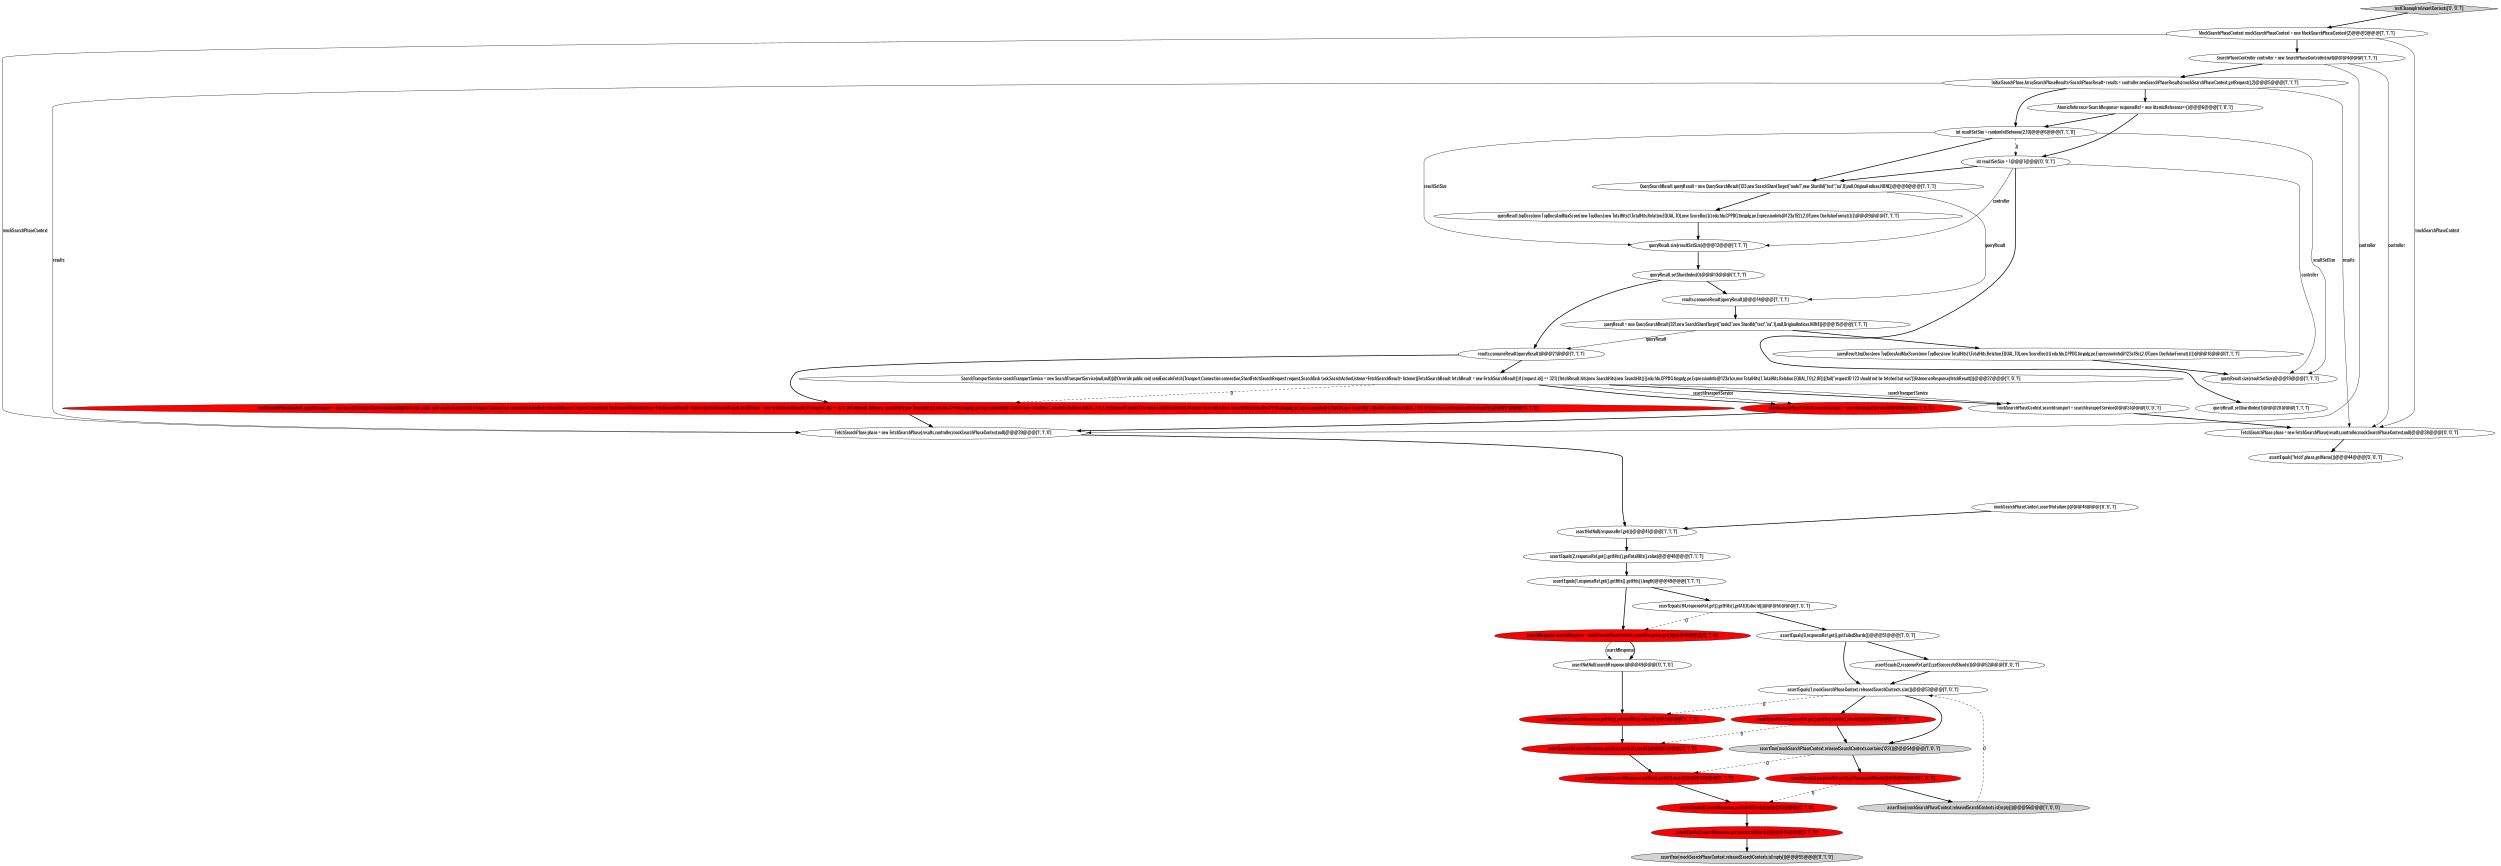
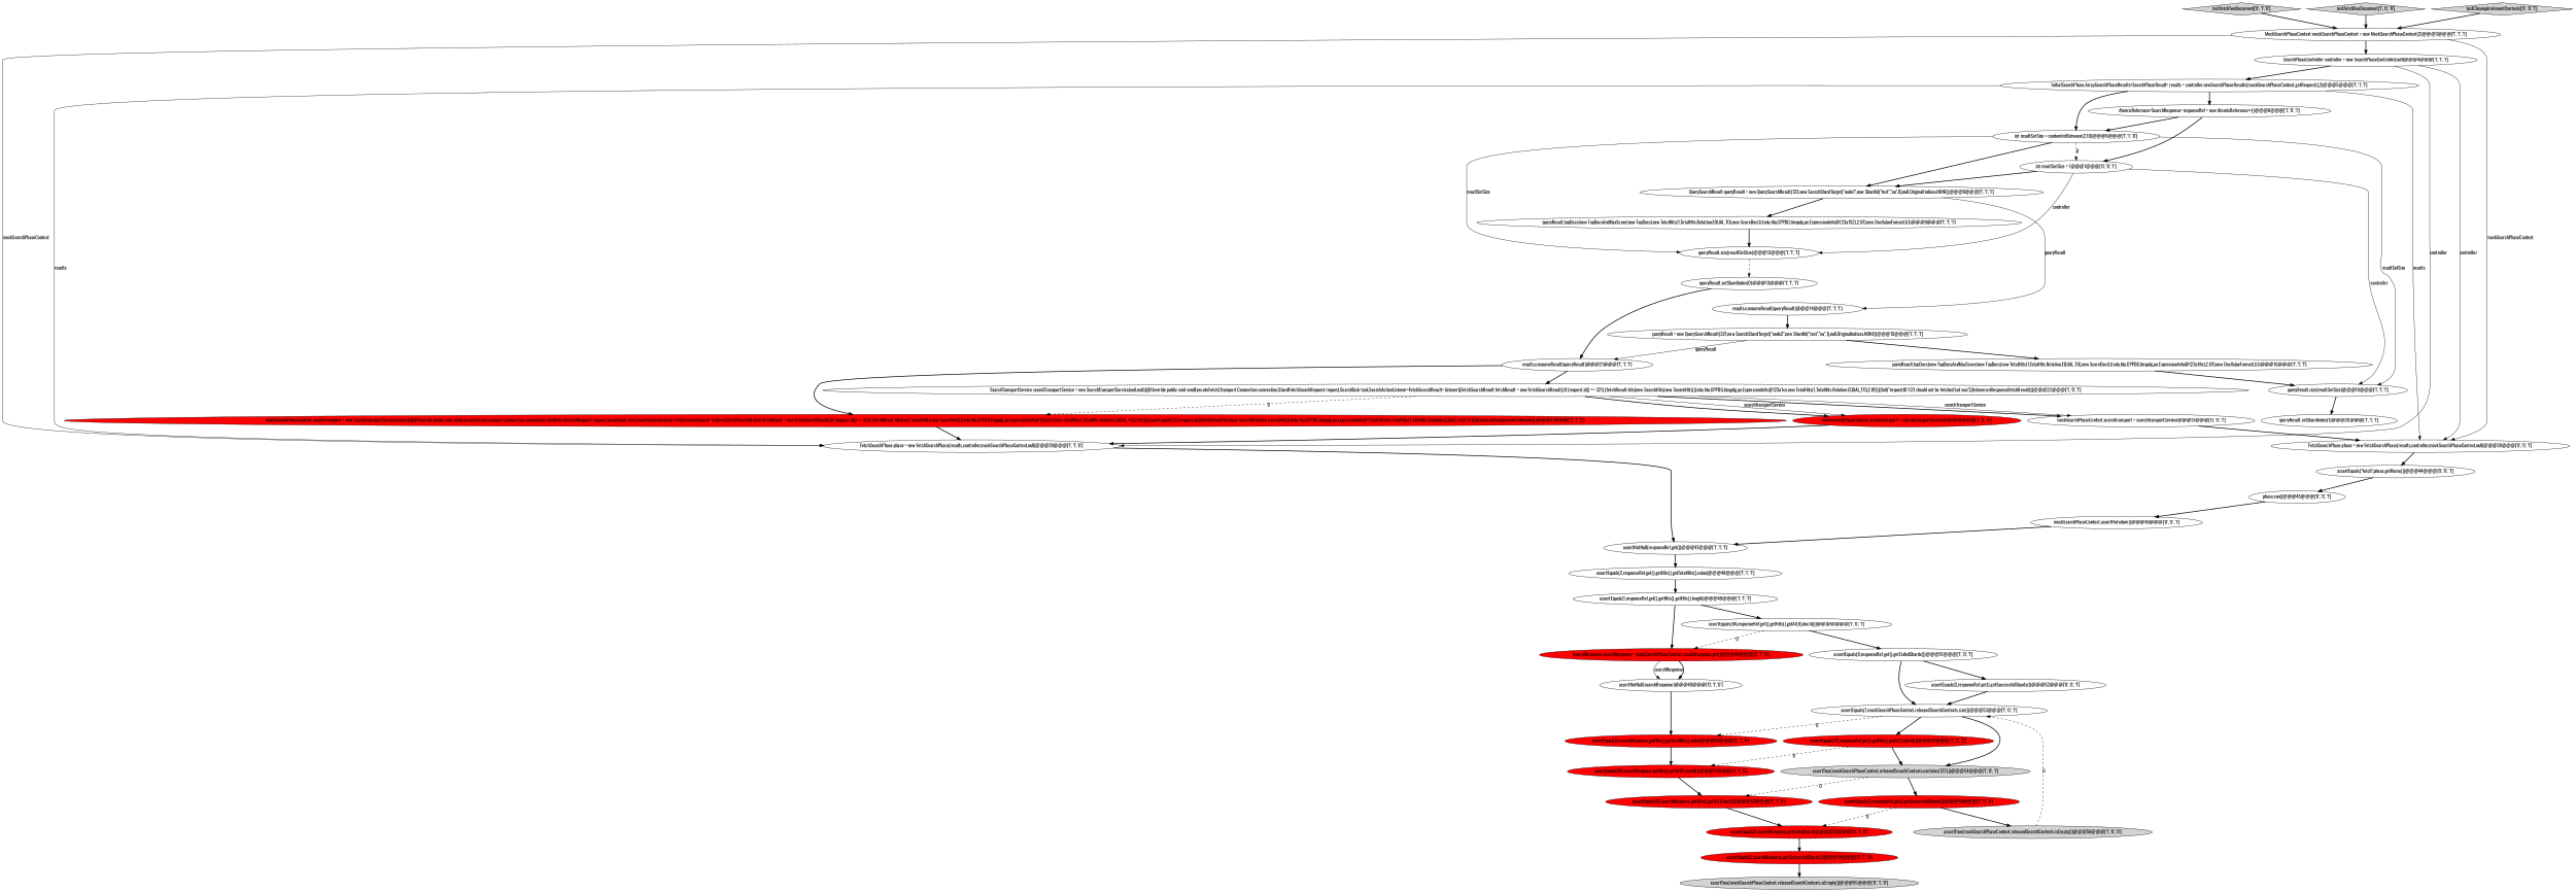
  digraph {
    fontname=Oswald
    node [fillcolor=white fontname=Oswald shape=ellipse style=filled]
    edge [fontname=Oswald style=bold]
    n1 [label="mockSearchPhaseContext.searchTransport = searchTransportService@@@37@@@['0', '0', '1']"]
    n2 [label="FetchSearchPhase phase = new FetchSearchPhase(results,controller,mockSearchPhaseContext,null)@@@38@@@['0', '0', '1']"]
    n3 [label="assertEquals(\"fetch\",phase.getName())@@@44@@@['0', '0', '1']"]
    n4 [label="assertNotNull(searchResponse)@@@49@@@['0', '1', '0']"]
    n5 [fillcolor=red label="assertEquals(2,searchResponse.getHits().getTotalHits().value)@@@50@@@['0', '1', '0']"]
    n6 [fillcolor=red label="assertEquals(84,searchResponse.getHits().getAt(0).docId())@@@51@@@['0', '1', '0']"]
    n7 [label="AtomicReference<SearchResponse> responseRef = new AtomicReference<>()@@@6@@@['1', '0', '1']"]
    n8 [label="int resultSetSize = randomIntBetween(2,10)@@@6@@@['1', '1', '0']"]
    n9 [label="int resultSetSize = 1@@@7@@@['0', '0', '1']"]
    n10 [label="queryResult.size(resultSetSize)@@@19@@@['1', '1', '1']"]
    n11 [label="queryResult.size(resultSetSize)@@@12@@@['1', '1', '1']"]
    n12 [label="QuerySearchResult queryResult = new QuerySearchResult(123,new SearchShardTarget(\"node1\",new ShardId(\"test\",\"na\",0),null,OriginalIndices.NONE))@@@8@@@['1', '1', '1']"]
    n13 [label="queryResult = new QuerySearchResult(321,new SearchShardTarget(\"node2\",new ShardId(\"test\",\"na\",1),null,OriginalIndices.NONE))@@@15@@@['1', '1', '1']"]
    n14 [label="queryResult.topDocs(new TopDocsAndMaxScore(new TopDocs(new TotalHits(1,TotalHits.Relation.EQUAL_TO),new ScoreDoc((((edu.fdu.CPPDG.tinypdg.pe.ExpressionInfo@123a18e),2.0F),new DocValueFormat(((()@@@16@@@['1', '1', '1']"]
    n15 [label="results.consumeResult(queryResult)@@@21@@@['1', '1', '1']"]
    n16 [fillcolor=red label="mockSearchPhaseContext.searchTransport = new SearchTransportService(null,null){@Override public void sendExecuteFetch(Transport.Connection connection,ShardFetchSearchRequest request,SearchTask task,SearchActionListener<FetchSearchResult> listener){FetchSearchResult fetchResult = new FetchSearchResult()if (request.id() == 321) {fetchResult.hits(new SearchHits(new SearchHit((((edu.fdu.CPPDG.tinypdg.pe.ExpressionInfo@123a077,new TotalHits(1,TotalHits.Relation.EQUAL_TO),2.0F))}{assertEquals(123,request.id())fetchResult.hits(new SearchHits(new SearchHit((((edu.fdu.CPPDG.tinypdg.pe.ExpressionInfo@123a094,new TotalHits(1,TotalHits.Relation.EQUAL_TO),1.0F))}listener.onResponse(fetchResult)}}@@@21@@@['0', '1', '0']"]
    n17 [label="SearchTransportService searchTransportService = new SearchTransportService(null,null){@Override public void sendExecuteFetch(Transport.Connection connection,ShardFetchSearchRequest request,SearchTask task,SearchActionListener<FetchSearchResult> listener){FetchSearchResult fetchResult = new FetchSearchResult()if (request.id() == 321) {fetchResult.hits(new SearchHits(new SearchHit((((edu.fdu.CPPDG.tinypdg.pe.ExpressionInfo@123a1ce,new TotalHits(1,TotalHits.Relation.EQUAL_TO),2.0F))}{fail(\"requestID 123 should not be fetched but was\")}listener.onResponse(fetchResult)}}@@@22@@@['1', '0', '1']"]
    n18 [label="queryResult.setShardIndex(1)@@@20@@@['1', '1', '1']"]
+   n19 [label="phase.run()@@@45@@@['0', '0', '1']"]
    n20 [label="mockSearchPhaseContext.assertNoFailure()@@@46@@@['0', '0', '1']"]
    n21 [fillcolor=red label="assertEquals(42,searchResponse.getHits().getAt(1).docId())@@@52@@@['0', '1', '0']"]
    n22 [fillcolor=red label="assertEquals(0,searchResponse.getFailedShards())@@@53@@@['0', '1', '0']"]
    n23 [fillcolor=red label="assertEquals(2,searchResponse.getSuccessfulShards())@@@54@@@['0', '1', '0']"]
    n24 [label="assertEquals(2,responseRef.get().getSuccessfulShards())@@@52@@@['0', '0', '1']"]
    n25 [label="assertEquals(1,mockSearchPhaseContext.releasedSearchContexts.size())@@@53@@@['1', '0', '1']"]
    n26 [fillcolor=red label="assertEquals(42,responseRef.get().getHits().getAt(1).docId())@@@53@@@['1', '0', '0']"]
    n27 [fillcolor=lightgray label="assertTrue(mockSearchPhaseContext.releasedSearchContexts.contains(123L))@@@54@@@['1', '0', '1']"]
    n28 [fillcolor=lightgray label="assertTrue(mockSearchPhaseContext.releasedSearchContexts.isEmpty())@@@55@@@['0', '1', '0']"]
    n29 [fillcolor=red label="mockSearchPhaseContext.searchTransport = searchTransportService@@@40@@@['1', '0', '0']"]
    n30 [label="FetchSearchPhase phase = new FetchSearchPhase(results,controller,mockSearchPhaseContext,null)@@@39@@@['1', '1', '0']"]
    n31 [label="assertNotNull(responseRef.get())@@@47@@@['1', '1', '1']"]
+   n32 [fillcolor=lightgray label="testFetchTwoDocument['0', '1', '0']" shape=diamond]
    n33 [label="MockSearchPhaseContext mockSearchPhaseContext = new MockSearchPhaseContext(2)@@@3@@@['1', '1', '1']"]
    n34 [label="SearchPhaseController controller = new SearchPhaseController(null)@@@4@@@['1', '1', '1']"]
+   n35 [fillcolor=lightgray label="testFetchTwoDocument['1', '0', '0']" shape=diamond]
    n36 [label="assertEquals(1,responseRef.get().getHits().getHits().length)@@@49@@@['1', '1', '1']"]
    n37 [label="assertEquals(84,responseRef.get().getHits().getAt(0).docId())@@@50@@@['1', '0', '1']"]
    n38 [fillcolor=red label="SearchResponse searchResponse = mockSearchPhaseContext.searchResponse.get()@@@48@@@['0', '1', '0']"]
    n39 [label="assertEquals(0,responseRef.get().getFailedShards())@@@51@@@['1', '0', '1']"]
    n40 [label="InitialSearchPhase.ArraySearchPhaseResults<SearchPhaseResult> results = controller.newSearchPhaseResults(mockSearchPhaseContext.getRequest(),2)@@@5@@@['1', '1', '1']"]
    n41 [fillcolor=red label="assertEquals(2,responseRef.get().getSuccessfulShards())@@@55@@@['1', '0', '0']"]
    n42 [label="results.consumeResult(queryResult)@@@14@@@['1', '1', '1']"]
    n43 [label="queryResult.topDocs(new TopDocsAndMaxScore(new TopDocs(new TotalHits(1,TotalHits.Relation.EQUAL_TO),new ScoreDoc((((edu.fdu.CPPDG.tinypdg.pe.ExpressionInfo@123a152),2.0F),new DocValueFormat(((()@@@9@@@['1', '1', '1']"]
    n44 [label="queryResult.setShardIndex(0)@@@13@@@['1', '1', '1']"]
    n45 [label="assertEquals(2,responseRef.get().getHits().getTotalHits().value)@@@48@@@['1', '1', '1']"]
    n46 [fillcolor=lightgray label="assertTrue(mockSearchPhaseContext.releasedSearchContexts.isEmpty())@@@56@@@['1', '0', '0']"]
    n47 [fillcolor=lightgray label="testCleanupIrrelevantContexts['0', '0', '1']" shape=diamond]
    n1 -> n2
    n2 -> n3
+   n3 -> n19
    n4 -> n5
    n5 -> n6
    n6 -> n21
    n7 -> n8
    n7 -> n9
    n8 -> n9 [label=0 style=dashed]
    n8 -> n10 [label=resultSetSize style=solid]
    n8 -> n11 [label=resultSetSize style=solid]
    n8 -> n12
    n9 -> n10 [label=controller style=solid]
    n9 -> n11 [label=controller style=solid]
    n9 -> n12
-   n9 -> n18
-   n11 -> n44
+   n10 -> n18
+   n11 -> n44 [style=dashed]
    n12 -> n42 [label=queryResult style=solid]
    n12 -> n43
    n13 -> n14
    n13 -> n15 [label=queryResult style=solid]
    n14 -> n10
    n15 -> n16
    n15 -> n17
    n16 -> n30
    n17 -> n1
    n17 -> n1 [label=searchTransportService style=solid]
    n17 -> n16 [label=0 style=dashed]
    n17 -> n29 [label=searchTransportService style=solid]
    n17 -> n29
+   n19 -> n20
    n20 -> n31
    n21 -> n22
    n22 -> n23
    n23 -> n28
    n24 -> n25
    n25 -> n5 [label=0 style=dashed]
    n25 -> n26
    n25 -> n27
    n26 -> n6 [label=0 style=dashed]
    n26 -> n27
    n27 -> n21 [label=0 style=dashed]
    n27 -> n41
    n29 -> n30
    n30 -> n31
    n31 -> n45
+   n32 -> n33
    n33 -> n2 [label=mockSearchPhaseContext style=solid]
    n33 -> n30 [label=mockSearchPhaseContext style=solid]
    n33 -> n34
    n34 -> n2 [label=controller style=solid]
    n34 -> n30 [label=controller style=solid]
    n34 -> n40
+   n35 -> n33
    n36 -> n37
    n36 -> n38
    n37 -> n38 [label=0 style=dashed]
    n37 -> n39
    n38 -> n4 [label=searchResponse style=solid]
    n38 -> n4
    n39 -> n24
    n39 -> n25
    n40 -> n2 [label=results style=solid]
    n40 -> n7
    n40 -> n8
    n40 -> n30 [label=results style=solid]
    n41 -> n22 [label=0 style=dashed]
    n41 -> n46
    n42 -> n13
    n43 -> n11
    n44 -> n15
-   n44 -> n42
    n45 -> n36
    n46 -> n25 [label=0 style=dashed]
    n47 -> n33
  }
